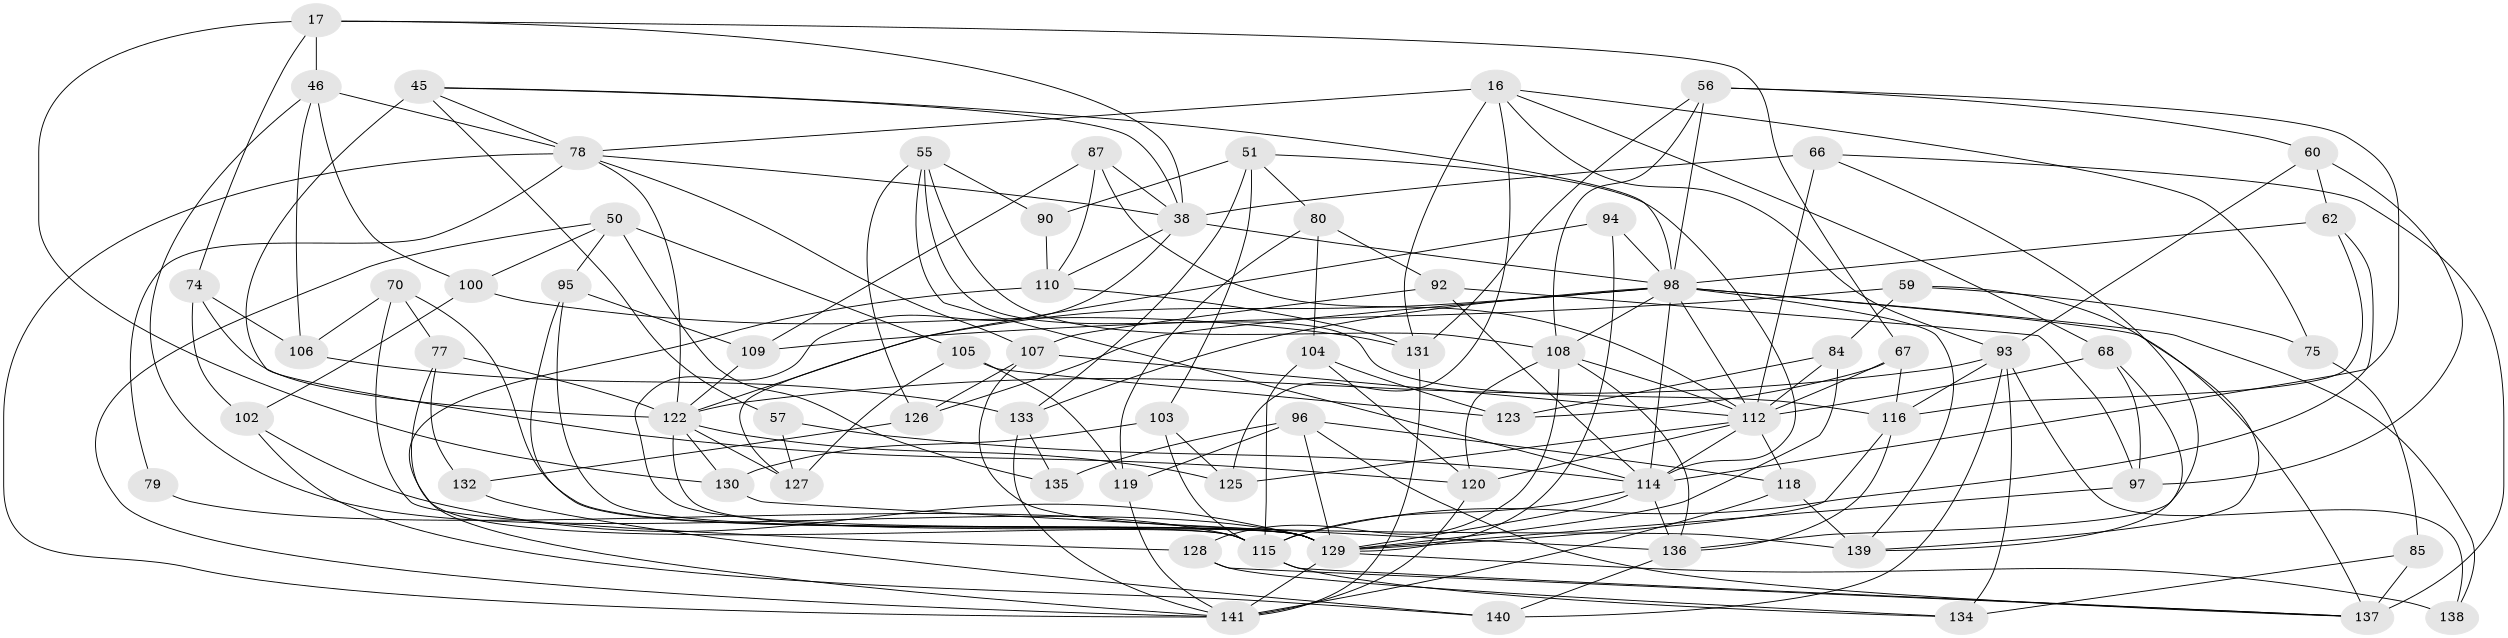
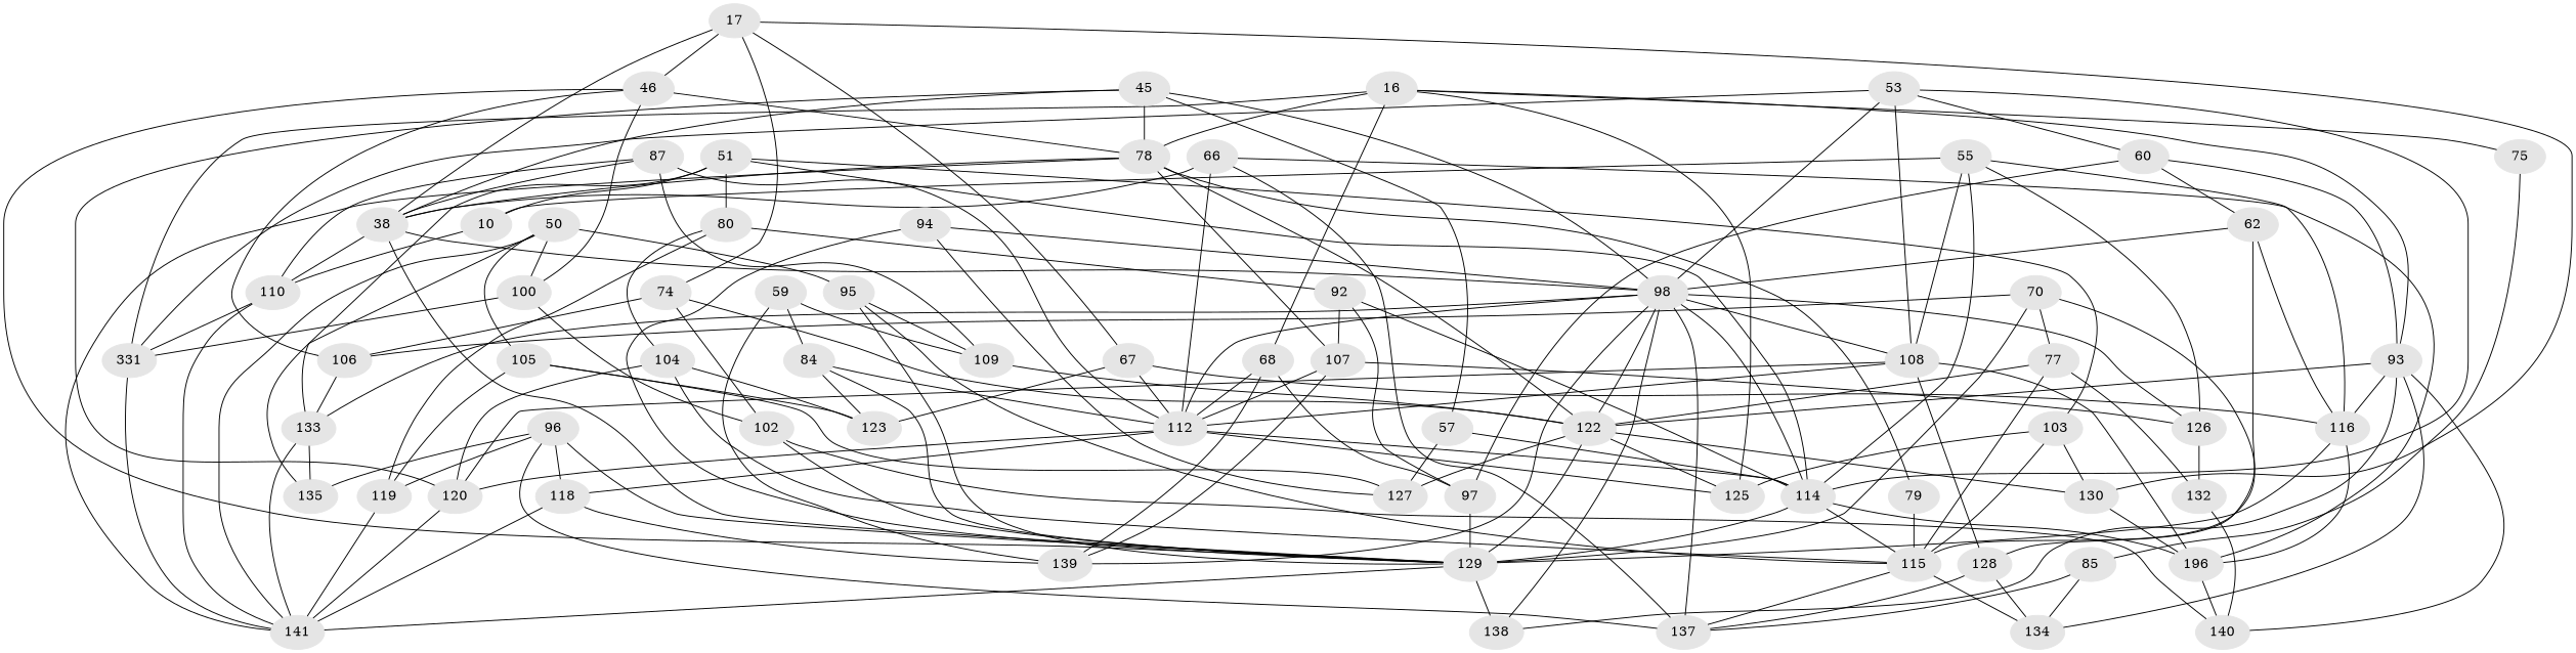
  graph {
    node [color=gray90 style=filled]
    16 [super="+8"]
    68
    75
    78 [super="+76"]
    93 [super="+65"]
    125
-   131 [super="+101"]
+   131 [super="+101" label=331]
    139 [super="+28"]
    97 [super="+91"]
    112 [super="+10+33+82"]
    85
    n12 [label=38 super="+49+61"]
    141 [super="+26+52+124"]
    122 [super="+48"]
    79
    107 [super="+7"]
    116 [super="+71+89"]
    134
    138
    140
    98 [super="+19+81+69+43+83"]
    108 [super="+99"]
    133 [super="+32"]
    114 [super="+113"]
    126
    137 [super="+111+117"]
    17 [super="+5"]
    46 [super="+36"]
    67
    74
    130
    100
    106
    129 [super="+18+20+41+86+73"]
    123
    102
    110
-   136 [super="+121"]
+   136 [super="+121" label=196]
    45 [super="+24"]
    57
    120 [super="+4"]
    127
    50 [super="+35"]
    95
    105
    135
    109
    115 [super="+27+31+64"]
    119
    51 [super="+30"]
    80
-   90
+   90 [label=10]
    103
    92
    104
    128
-   53 [super="+47" label=56]
+   53 [super="+47"]
    60
    62
    55
    132
    59
    84
    66 [super="+54"]
    118
    70
    77
    87
    94
    96 [super="+72"]
    16 -- 68
    16 -- 75
    16 -- 78
    16 -- 93
    16 -- 125
    16 -- 131 [weight=2]
    68 -- 139
    68 -- 97
    68 -- 112
    75 -- 85
    78 -- n12
    78 -- 141
    78 -- 122
    78 -- 79
    78 -- 107
    93 -- 122
    93 -- 116 [weight=2]
    93 -- 134
    93 -- 138
    93 -- 140
    131 -- 141
    97 -- 129 [weight=5]
    112 -- 125
    112 -- 114
    112 -- 120
    112 -- 118
    85 -- 134
    85 -- 137
    n12 -- 98
    n12 -- 129
    n12 -- 110
    122 -- 125
    122 -- 130
    122 -- 129 [weight=2]
    122 -- 127
    79 -- 115 [weight=3]
    107 -- 139 [weight=2]
    107 -- 112
    107 -- 126
    116 -- 129
    116 -- 136 [weight=2]
    98 -- 139
    98 -- 112
    98 -- 122 [weight=2]
    98 -- 138
    98 -- 108 [weight=2]
    98 -- 133
    98 -- 114
    98 -- 126
    98 -- 137 [weight=3]
    108 -- 112
    108 -- 136
    108 -- 120
    108 -- 128
    133 -- 141
    133 -- 135
    114 -- 129 [weight=4]
    114 -- 136 [weight=2]
    114 -- 115
    126 -- 132
    17 -- n12
    17 -- 46 [weight=2]
    17 -- 67
    17 -- 74
    17 -- 130
    46 -- 78
    46 -- 100
    46 -- 106
    46 -- 129
    67 -- 112
    67 -- 116
    67 -- 123
    74 -- 122
    74 -- 106
    74 -- 102
    130 -- 136
    100 -- 131
    100 -- 102
    106 -- 133
    129 -- 141 [weight=2]
    129 -- 138 [weight=2]
    102 -- 140
    102 -- 129
    110 -- 131
    110 -- 141
    136 -- 140
    45 -- 78
    45 -- n12
    45 -- 98
    45 -- 57
    45 -- 120 [weight=2]
    57 -- 114
    57 -- 127
    120 -- 141
    50 -- 141
    50 -- 100
    50 -- 95
    50 -- 105
    50 -- 135 [weight=2]
    95 -- 129
    95 -- 109
    95 -- 115
    105 -- 123
    105 -- 127
    105 -- 119
    109 -- 122
    115 -- 134
    115 -- 137
    119 -- 141
    51 -- 133 [weight=2]
    51 -- 114
    51 -- 80
    51 -- 90
    51 -- 103
    80 -- 119
    80 -- 92
    80 -- 104
    90 -- 110
    103 -- 125
    103 -- 130
    103 -- 115
    92 -- 97
    92 -- 107
    92 -- 114
    104 -- 123
    104 -- 120
    104 -- 115
    128 -- 134
    128 -- 137
    53 -- 131
    53 -- 98
    53 -- 108 [weight=2]
    53 -- 114 [weight=2]
    53 -- 60
    60 -- 93
    60 -- 97
    60 -- 62
    62 -- 116
    62 -- 98
    62 -- 115
    55 -- 116
    55 -- 108
    55 -- 114
    55 -- 126
    55 -- 90
    132 -- 140
-   59 -- 75
    59 -- 139
    59 -- 109
    59 -- 84
    84 -- 112
    84 -- 129
    84 -- 123
    66 -- 112 [weight=3]
    66 -- n12
    66 -- 137
    66 -- 136
    118 -- 139
    118 -- 141
    70 -- 106
    70 -- 129
    70 -- 128
    70 -- 77
    77 -- 122
    77 -- 115
    77 -- 132
    87 -- 112
    87 -- n12
    87 -- 110
    87 -- 109
    94 -- 98
    94 -- 129 [weight=2]
    94 -- 127
    96 -- 137
    96 -- 129 [weight=2]
    96 -- 135
    96 -- 119
    96 -- 118
  }
